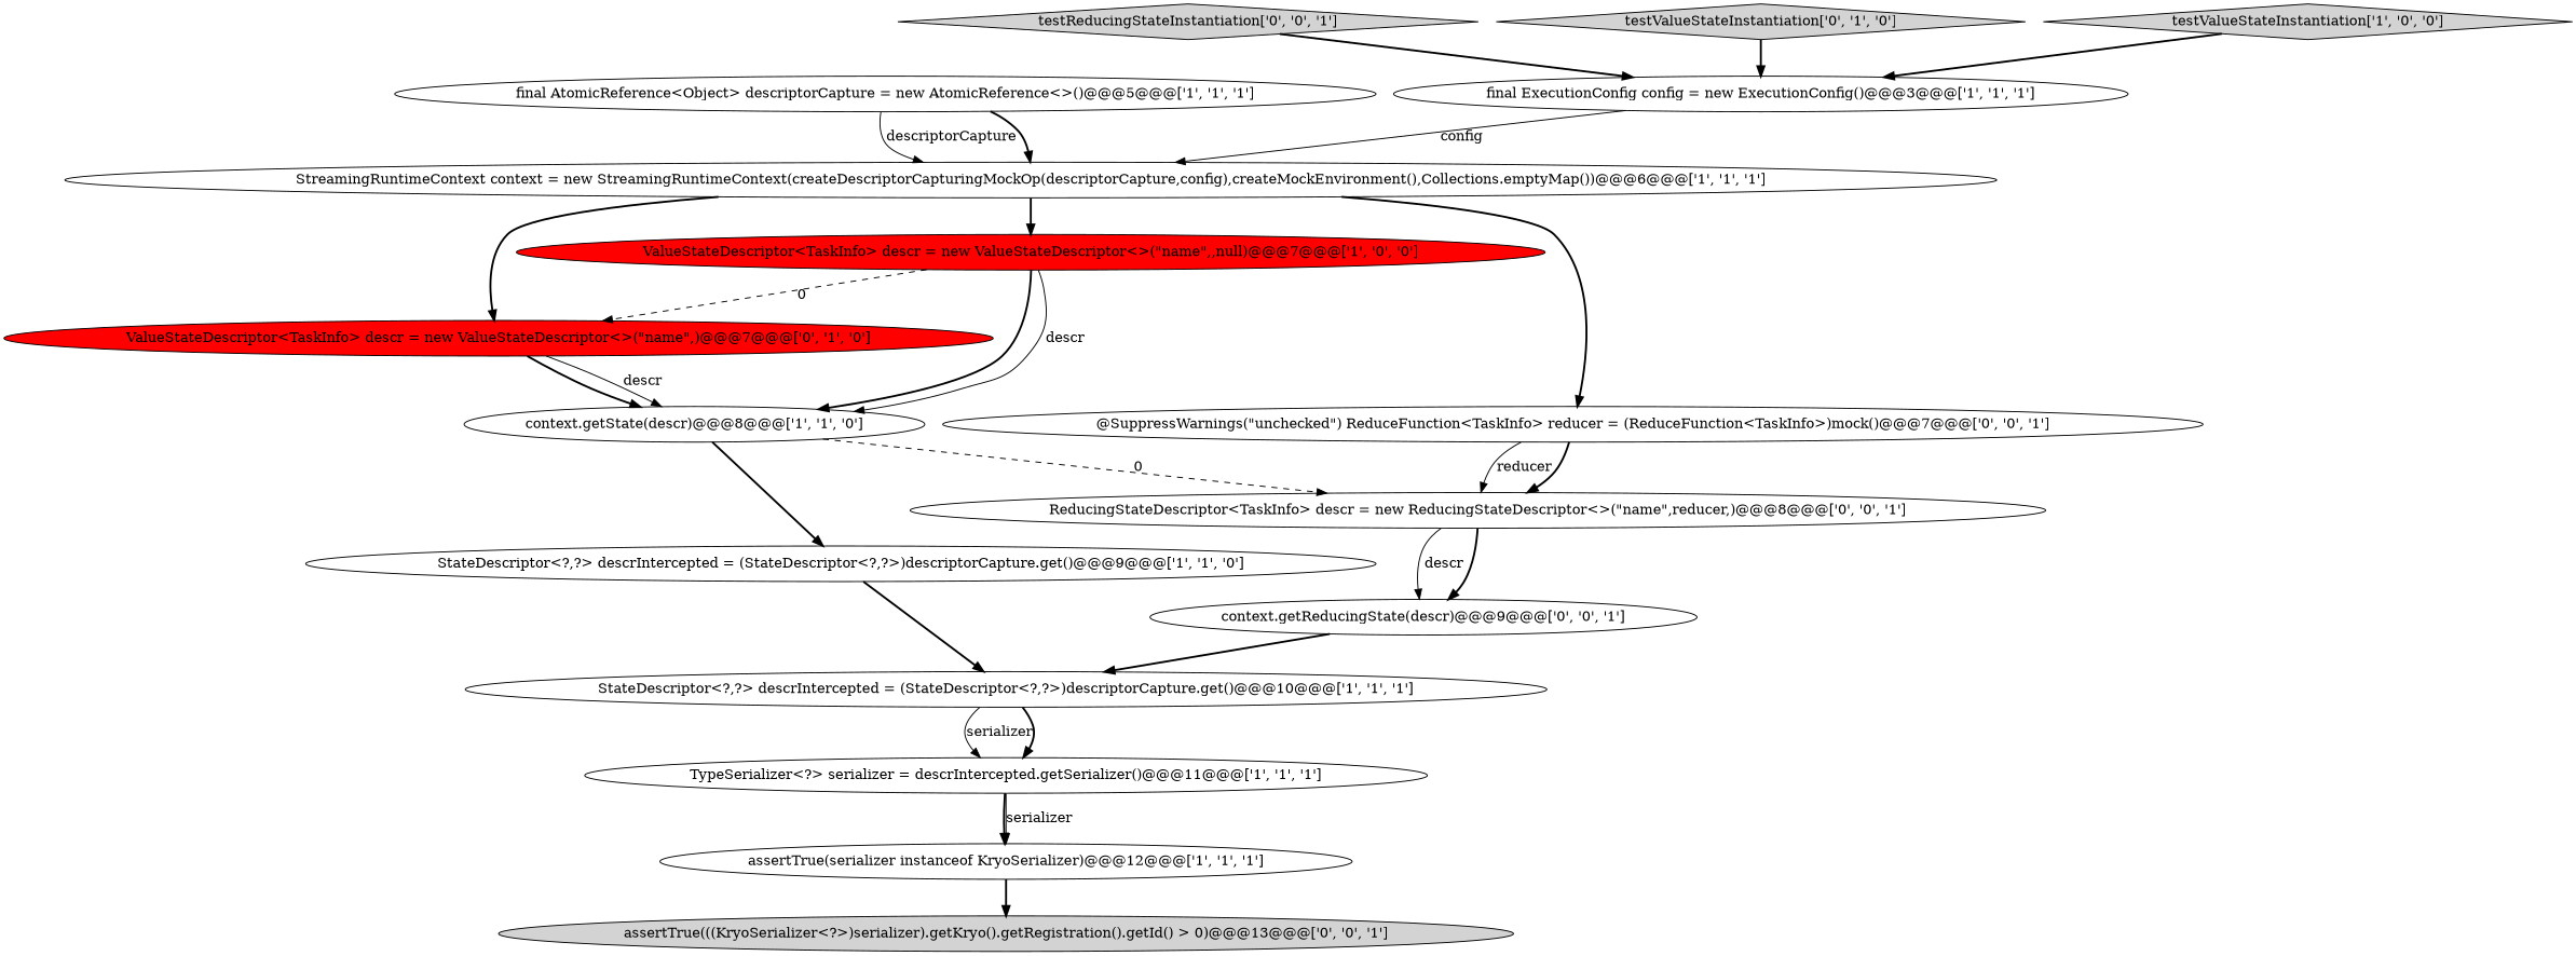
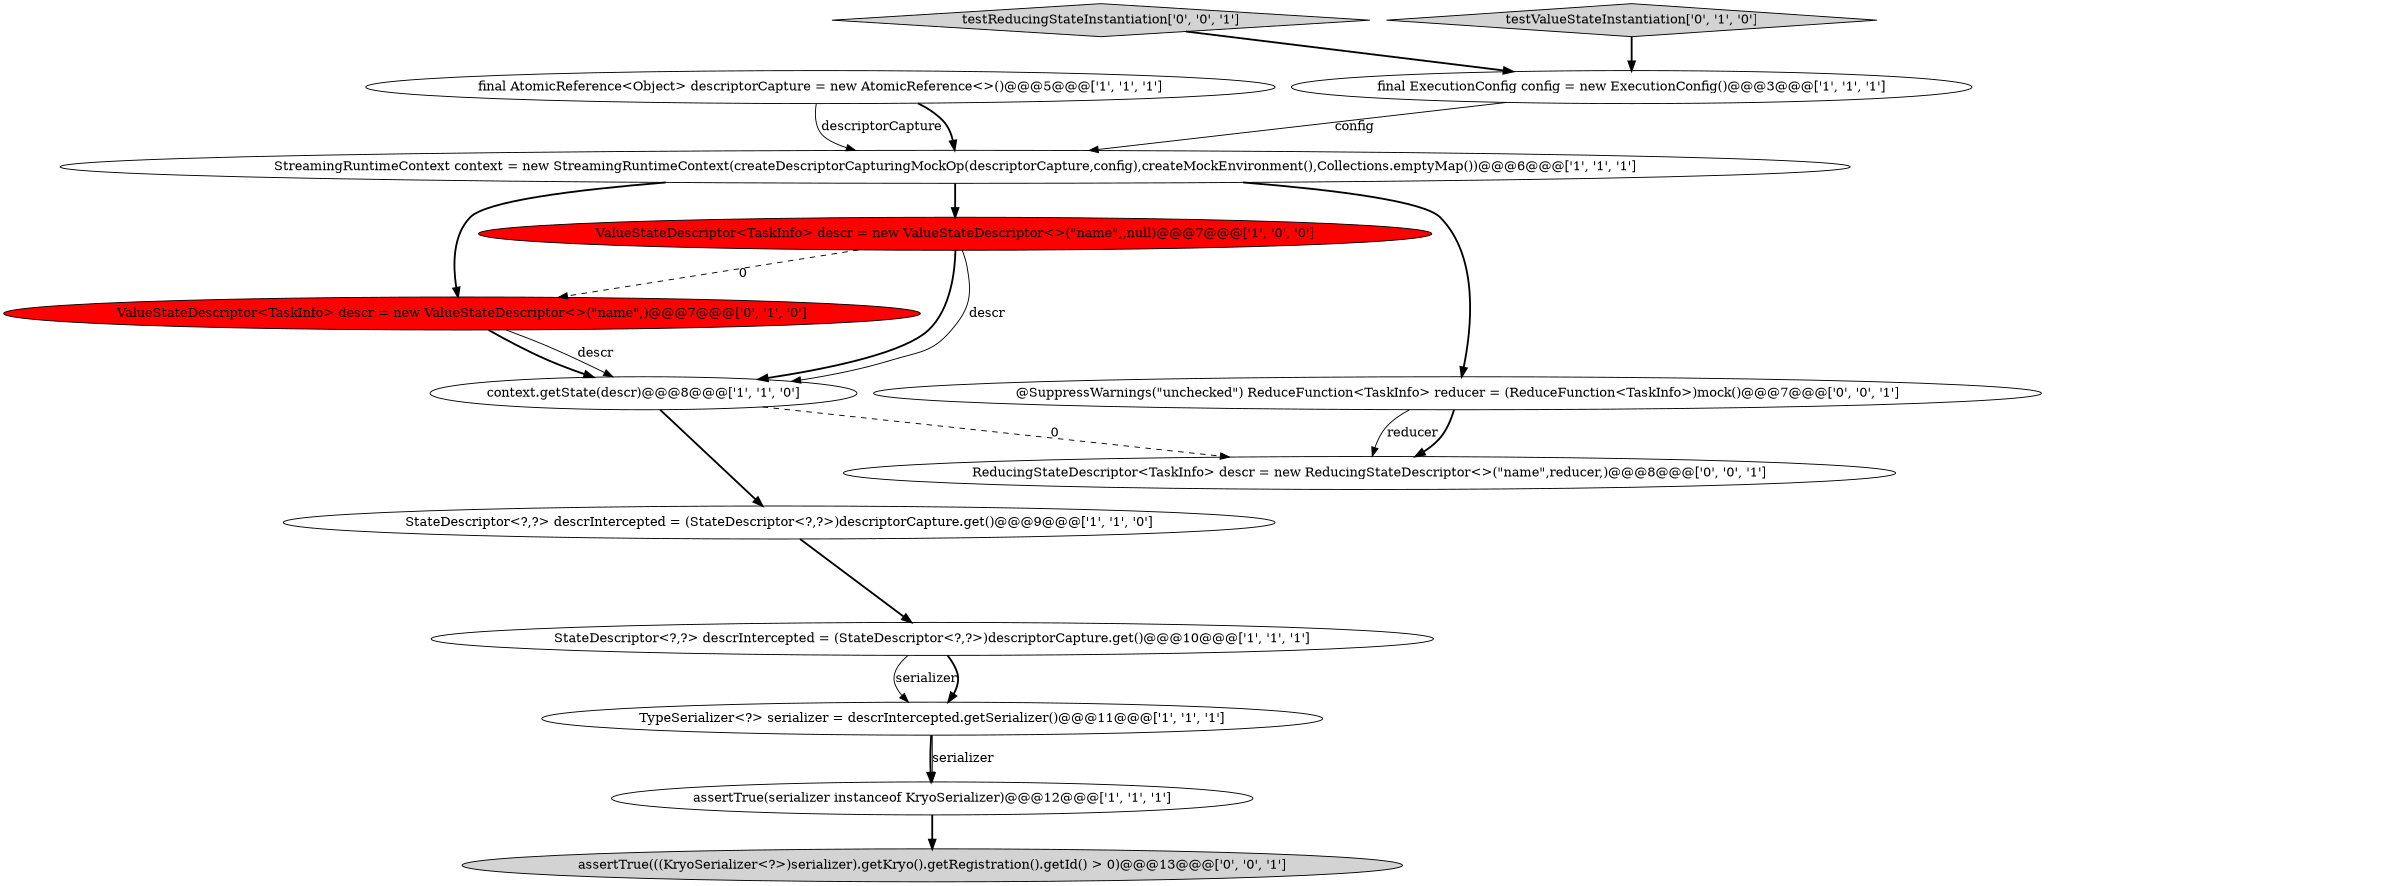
  digraph {
    node [fillcolor=white shape=ellipse style=filled]
    edge [style=bold]
    n1 [label="final AtomicReference<Object> descriptorCapture = new AtomicReference<>()@@@5@@@['1', '1', '1']"]
    n2 [label="StreamingRuntimeContext context = new StreamingRuntimeContext(createDescriptorCapturingMockOp(descriptorCapture,config),createMockEnvironment(),Collections.emptyMap())@@@6@@@['1', '1', '1']"]
    n3 [fillcolor=lightgray label="assertTrue(((KryoSerializer<?>)serializer).getKryo().getRegistration().getId() > 0)@@@13@@@['0', '0', '1']"]
    n4 [label="context.getState(descr)@@@8@@@['1', '1', '0']"]
    n5 [label="StateDescriptor<?,?> descrIntercepted = (StateDescriptor<?,?>)descriptorCapture.get()@@@9@@@['1', '1', '0']"]
    n6 [label="ReducingStateDescriptor<TaskInfo> descr = new ReducingStateDescriptor<>(\"name\",reducer,)@@@8@@@['0', '0', '1']"]
    n7 [label="StateDescriptor<?,?> descrIntercepted = (StateDescriptor<?,?>)descriptorCapture.get()@@@10@@@['1', '1', '1']"]
-   n8 [label="context.getReducingState(descr)@@@9@@@['0', '0', '1']"]
    n9 [fillcolor=lightgray label="testReducingStateInstantiation['0', '0', '1']" shape=diamond]
    n10 [label="final ExecutionConfig config = new ExecutionConfig()@@@3@@@['1', '1', '1']"]
    n11 [fillcolor=lightgray label="testValueStateInstantiation['0', '1', '0']" shape=diamond]
    n12 [fillcolor=red label="ValueStateDescriptor<TaskInfo> descr = new ValueStateDescriptor<>(\"name\",)@@@7@@@['0', '1', '0']"]
    n13 [fillcolor=red label="ValueStateDescriptor<TaskInfo> descr = new ValueStateDescriptor<>(\"name\",,null)@@@7@@@['1', '0', '0']"]
    n14 [label="@SuppressWarnings(\"unchecked\") ReduceFunction<TaskInfo> reducer = (ReduceFunction<TaskInfo>)mock()@@@7@@@['0', '0', '1']"]
    n15 [label="TypeSerializer<?> serializer = descrIntercepted.getSerializer()@@@11@@@['1', '1', '1']"]
    n16 [label="assertTrue(serializer instanceof KryoSerializer)@@@12@@@['1', '1', '1']"]
-   n17 [fillcolor=lightgray label="testValueStateInstantiation['1', '0', '0']" shape=diamond]
    n1 -> n2 [label=descriptorCapture style=solid]
    n1 -> n2
    n2 -> n12
    n2 -> n13
    n2 -> n14
    n4 -> n5
    n4 -> n6 [label=0 style=dashed]
    n5 -> n7
-   n6 -> n8 [label=descr style=solid]
-   n6 -> n8
    n7 -> n15 [label=serializer style=solid]
    n7 -> n15
-   n8 -> n7
    n9 -> n10
    n10 -> n2 [label=config style=solid]
    n11 -> n10
    n12 -> n4
    n12 -> n4 [label=descr style=solid]
    n13 -> n4
    n13 -> n4 [label=descr style=solid]
    n13 -> n12 [label=0 style=dashed]
    n14 -> n6 [label=reducer style=solid]
    n14 -> n6
    n15 -> n16
    n15 -> n16 [label=serializer style=solid]
    n16 -> n3
-   n17 -> n10
  }
